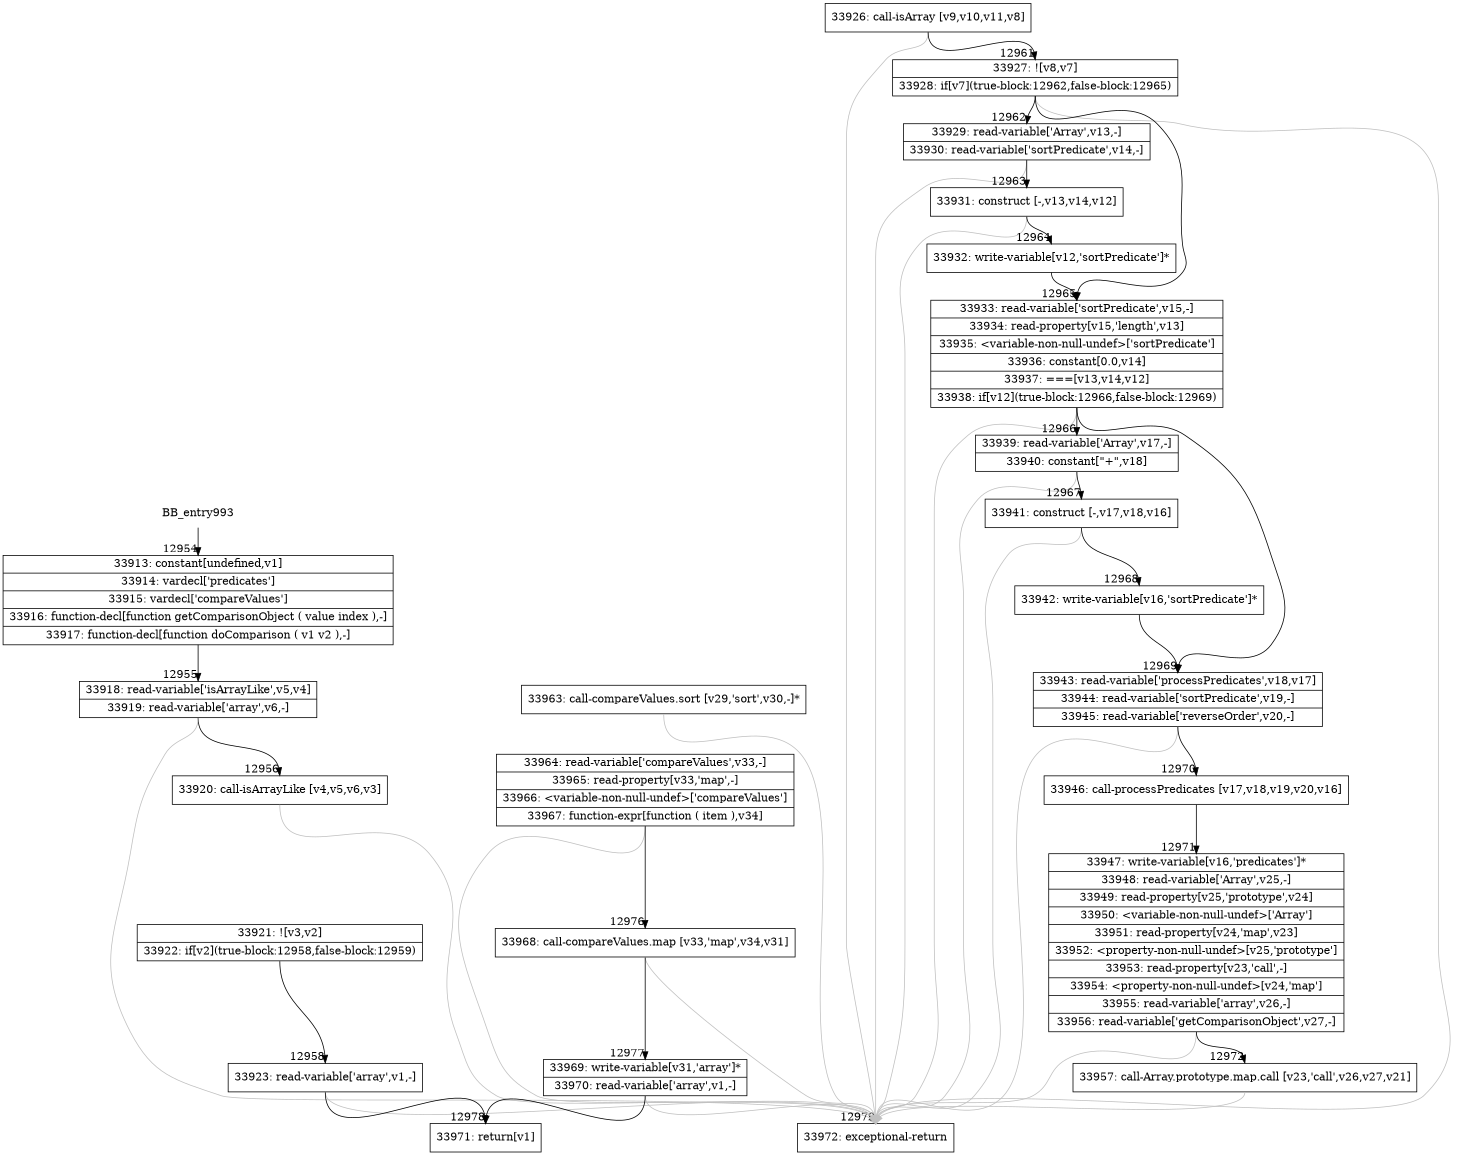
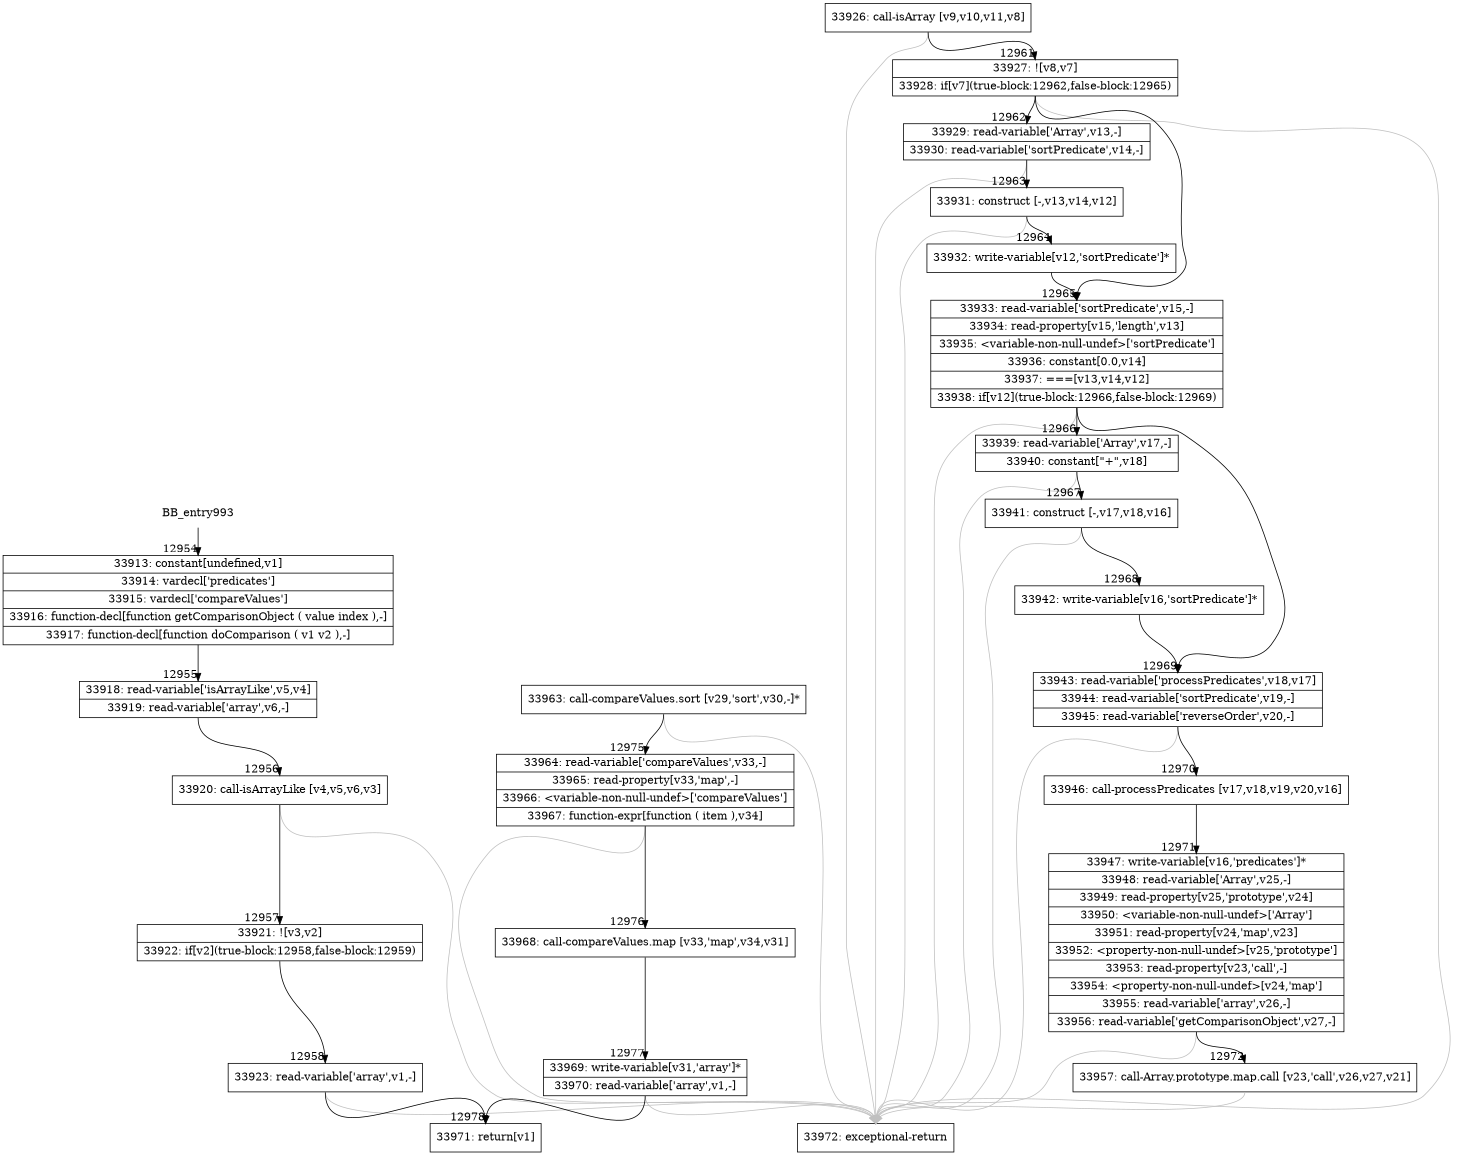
  digraph {
    rankdir=TD
    node [shape=record]
    edge [headport=n tailport=s]
    BB_entry993 [shape=none]
    n2 [label="{33913: constant[undefined,v1]|33914: vardecl['predicates']|33915: vardecl['compareValues']|33916: function-decl[function getComparisonObject ( value index ),-]|33917: function-decl[function doComparison ( v1 v2 ),-]}"]
    n3 [label="{33918: read-variable['isArrayLike',v5,v4]|33919: read-variable['array',v6,-]}"]
    n4 [label="{33920: call-isArrayLike [v4,v5,v6,v3]}"]
    n5 [label="{33972: exceptional-return}"]
    n6 [label="{33921: ![v3,v2]|33922: if[v2](true-block:12958,false-block:12959)}"]
    n7 [label="{33923: read-variable['array',v1,-]}"]
    n8 [label="{33971: return[v1]}"]
    n9 [label="{33926: call-isArray [v9,v10,v11,v8]}"]
    n10 [label="{33927: ![v8,v7]|33928: if[v7](true-block:12962,false-block:12965)}"]
    n11 [label="{33929: read-variable['Array',v13,-]|33930: read-variable['sortPredicate',v14,-]}"]
    n12 [label="{33933: read-variable['sortPredicate',v15,-]|33934: read-property[v15,'length',v13]|33935: \<variable-non-null-undef\>['sortPredicate']|33936: constant[0.0,v14]|33937: ===[v13,v14,v12]|33938: if[v12](true-block:12966,false-block:12969)}"]
    n13 [label="{33931: construct [-,v13,v14,v12]}"]
    n14 [label="{33939: read-variable['Array',v17,-]|33940: constant[\"+\",v18]}"]
    n15 [label="{33943: read-variable['processPredicates',v18,v17]|33944: read-variable['sortPredicate',v19,-]|33945: read-variable['reverseOrder',v20,-]}"]
    n16 [label="{33932: write-variable[v12,'sortPredicate']*}"]
    n17 [label="{33941: construct [-,v17,v18,v16]}"]
    n18 [label="{33946: call-processPredicates [v17,v18,v19,v20,v16]}"]
    n19 [label="{33942: write-variable[v16,'sortPredicate']*}"]
    n20 [label="{33947: write-variable[v16,'predicates']*|33948: read-variable['Array',v25,-]|33949: read-property[v25,'prototype',v24]|33950: \<variable-non-null-undef\>['Array']|33951: read-property[v24,'map',v23]|33952: \<property-non-null-undef\>[v25,'prototype']|33953: read-property[v23,'call',-]|33954: \<property-non-null-undef\>[v24,'map']|33955: read-variable['array',v26,-]|33956: read-variable['getComparisonObject',v27,-]}"]
    n21 [label="{33957: call-Array.prototype.map.call [v23,'call',v26,v27,v21]}"]
    n22 [label="{33963: call-compareValues.sort [v29,'sort',v30,-]*}"]
    n23 [label="{33964: read-variable['compareValues',v33,-]|33965: read-property[v33,'map',-]|33966: \<variable-non-null-undef\>['compareValues']|33967: function-expr[function ( item ),v34]}"]
    n24 [label="{33968: call-compareValues.map [v33,'map',v34,v31]}"]
    n25 [label="{33969: write-variable[v31,'array']*|33970: read-variable['array',v1,-]}"]
    BB_entry993 -> n2 [headlabel="    12954"]
    n2 -> n3 [headlabel="      12955"]
    n3 -> n4 [headlabel="      12956"]
-   n3 -> n5 [color=gray headlabel="      12979"]
    n4 -> n5 [color=gray]
+   n4 -> n6 [headlabel="      12957"]
    n6 -> n7 [headlabel="      12958"]
    n7 -> n5 [color=gray]
    n7 -> n8 [headlabel="      12978"]
    n9 -> n5 [color=gray]
    n9 -> n10 [headlabel="      12961"]
    n10 -> n5 [color=gray]
    n10 -> n11 [headlabel="      12962"]
    n10 -> n12 [headlabel="      12965"]
    n11 -> n5 [color=gray]
    n11 -> n13 [headlabel="      12963"]
    n12 -> n5 [color=gray]
    n12 -> n14 [headlabel="      12966"]
    n12 -> n15 [headlabel="      12969"]
    n13 -> n5 [color=gray]
    n13 -> n16 [headlabel="      12964"]
    n14 -> n5 [color=gray]
    n14 -> n17 [headlabel="      12967"]
    n15 -> n5 [color=gray]
    n15 -> n18 [headlabel="      12970"]
    n16 -> n12
    n17 -> n5 [color=gray]
    n17 -> n19 [headlabel="      12968"]
    n18 -> n20 [headlabel="      12971"]
    n19 -> n15
    n20 -> n5 [color=gray]
    n20 -> n21 [headlabel="      12972"]
    n21 -> n5 [color=gray]
    n22 -> n5 [color=gray]
+   n22 -> n23 [headlabel="      12975"]
    n23 -> n5 [color=gray]
    n23 -> n24 [headlabel="      12976"]
-   n24 -> n5 [color=gray]
    n24 -> n25 [headlabel="      12977"]
    n25 -> n5 [color=gray]
    n25 -> n8
  }
